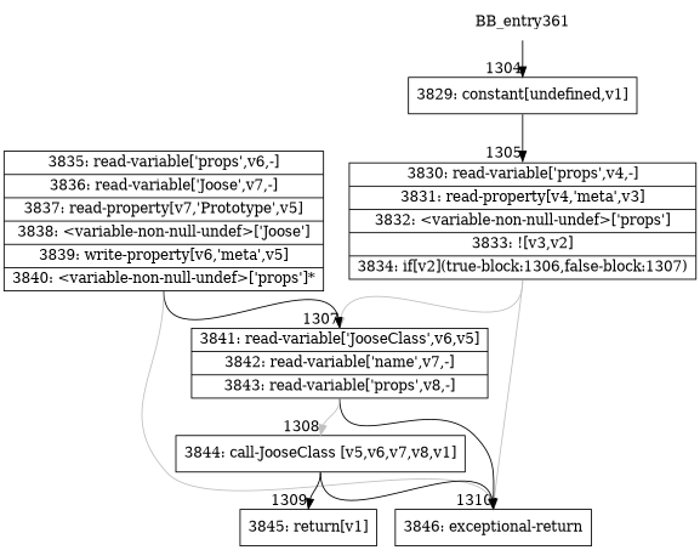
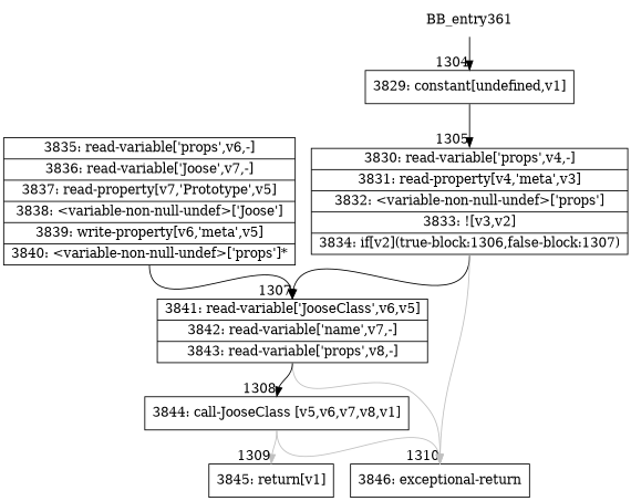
  digraph {
    rankdir=TD
    node [shape=record]
    edge [headport=n tailport=s]
    n1 [label=BB_entry361 shape=none]
    n2 [label="{3829: constant[undefined,v1]}"]
    n3 [label="{3830: read-variable['props',v4,-]|3831: read-property[v4,'meta',v3]|3832: \<variable-non-null-undef\>['props']|3833: ![v3,v2]|3834: if[v2](true-block:1306,false-block:1307)}"]
    n4 [label="{3841: read-variable['JooseClass',v6,v5]|3842: read-variable['name',v7,-]|3843: read-variable['props',v8,-]}"]
    n5 [label="{3846: exceptional-return}"]
    n6 [label="{3835: read-variable['props',v6,-]|3836: read-variable['Joose',v7,-]|3837: read-property[v7,'Prototype',v5]|3838: \<variable-non-null-undef\>['Joose']|3839: write-property[v6,'meta',v5]|3840: \<variable-non-null-undef\>['props']*}"]
    n7 [label="{3844: call-JooseClass [v5,v6,v7,v8,v1]}"]
    n8 [label="{3845: return[v1]}"]
    n1 -> n2 [headlabel="    1304"]
    n2 -> n3 [headlabel="      1305"]
-   n3 -> n4 [headlabel="      1307" color=gray]
+   n3 -> n4 [headlabel="      1307"]
    n3 -> n5 [color=gray headlabel="      1310"]
-   n4 -> n5 [color=black]
-   n4 -> n7 [headlabel="      1308" color=gray]
+   n4 -> n5 [color=gray]
+   n4 -> n7 [headlabel="      1308"]
    n6 -> n4
-   n6 -> n5 [color=gray]
-   n7 -> n5 [color=black]
-   n7 -> n8 [headlabel="      1309"]
+   n7 -> n5 [color=gray]
+   n7 -> n8 [headlabel="      1309" color=gray]
  }
